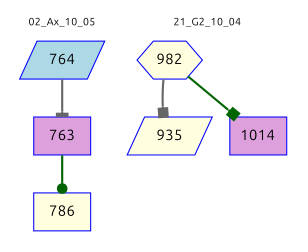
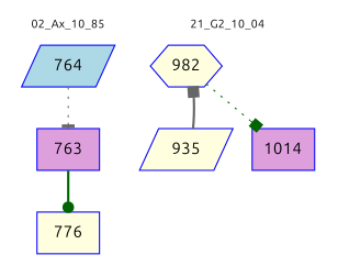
  digraph {
    fontname=Ubuntu
    node [color=blue fillcolor=lightyellow fontname=Ubuntu shape=box style=filled]
    edge [arrowhead=box color=gray40 fontname=Ubuntu style=dotted]
    n1 [fillcolor=lightblue label=764 shape=parallelogram]
    n2 [fillcolor=plum label=763]
-   n3 [label=786]
+   n3 [label=776]
    n4 [label=982 shape=hexagon]
    n5 [label=935 shape=parallelogram]
    n6 [fillcolor=plum label=1014]
    subgraph cluster_1 {
      color=white
      fontsize=10
-     label="02_Ax_10_05"
+     label="02_Ax_10_85"
      n1
      n2
      n3
    }
    subgraph cluster_2 {
      color=white
      fontsize=10
      label="21_G2_10_04"
      n4
      n5
      n6
    }
-   n1 -> n2 [arrowhead=tee style=bold]
+   n1 -> n2 [arrowhead=tee]
    n2 -> n3 [arrowhead=dot color=darkgreen style=bold]
-   n4 -> n5 [style=bold]
-   n4 -> n6 [color=darkgreen style=bold]
+   n5 -> n4 [style=bold]
+   n4 -> n6 [color=darkgreen]
  }
